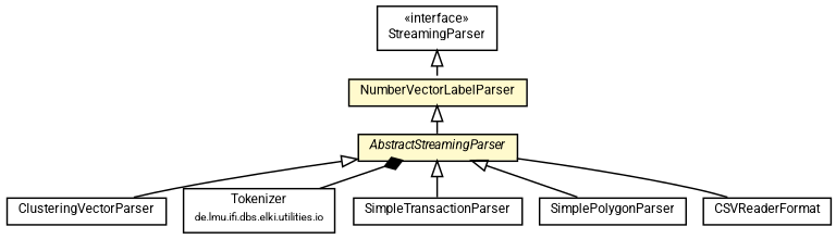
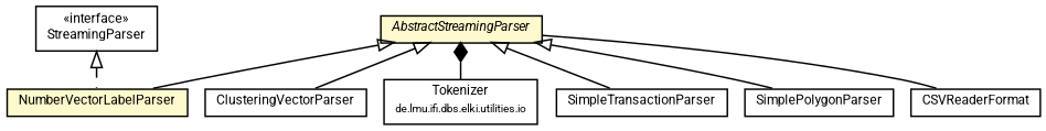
  digraph {
    nodesep=0.15
    rankdir=TB
    ranksep=0.25
    node [fontcolor=black fontname=Roboto fontsize=8 margin=0 shape=plaintext]
    edge [arrowtail=empty color=black dir=back fontname=Roboto fontsize=7 labelfontname=Roboto labelfontsize=7 weight=10]
    n1 [height=0 label=<<table title="de.lmu.ifi.dbs.elki.datasource.parser.ClusteringVectorParser" border="0" cellborder="1" cellspacing="0" cellpadding="2" href="ClusteringVectorParser.html" target="_parent"> 		<tr><td><table border="0" cellspacing="0" cellpadding="1"> 		<tr><td align="center" balign="center"> <font face="Roboto">ClusteringVectorParser</font> </td></tr> 		</table></td></tr> 		</table>> width=0]
    n2 [height=0 label=<<table title="de.lmu.ifi.dbs.elki.utilities.io.Tokenizer" border="0" cellborder="1" cellspacing="0" cellpadding="2" href="../../utilities/io/Tokenizer.html" target="_parent"> 		<tr><td><table border="0" cellspacing="0" cellpadding="1"> 		<tr><td align="center" balign="center"> <font face="Roboto">Tokenizer</font> </td></tr> 		<tr><td align="center" balign="center"> <font face="Roboto" point-size="7.0">de.lmu.ifi.dbs.elki.utilities.io</font> </td></tr> 		</table></td></tr> 		</table>> width=0]
    n3 [height=0 label=<<table title="de.lmu.ifi.dbs.elki.datasource.parser.NumberVectorLabelParser" border="0" cellborder="1" cellspacing="0" cellpadding="2" bgcolor="LemonChiffon" href="NumberVectorLabelParser.html" target="_parent"> 		<tr><td><table border="0" cellspacing="0" cellpadding="1"> 		<tr><td align="center" balign="center"> <font face="Roboto">NumberVectorLabelParser</font> </td></tr> 		</table></td></tr> 		</table>> width=0]
    n4 [height=0 label=<<table title="de.lmu.ifi.dbs.elki.datasource.parser.StreamingParser" border="0" cellborder="1" cellspacing="0" cellpadding="2" href="StreamingParser.html" target="_parent"> 		<tr><td><table border="0" cellspacing="0" cellpadding="1"> 		<tr><td align="center" balign="center"> &#171;interface&#187; </td></tr> 		<tr><td align="center" balign="center"> <font face="Roboto">StreamingParser</font> </td></tr> 		</table></td></tr> 		</table>> width=0]
    n5 [height=0 label=<<table title="de.lmu.ifi.dbs.elki.datasource.parser.AbstractStreamingParser" border="0" cellborder="1" cellspacing="0" cellpadding="2" bgcolor="lemonChiffon" href="AbstractStreamingParser.html" target="_parent"> 		<tr><td><table border="0" cellspacing="0" cellpadding="1"> 		<tr><td align="center" balign="center"> <font face="Roboto"><i>AbstractStreamingParser</i></font> </td></tr> 		</table></td></tr> 		</table>> width=0]
    n6 [height=0 label=<<table title="de.lmu.ifi.dbs.elki.datasource.parser.SimpleTransactionParser" border="0" cellborder="1" cellspacing="0" cellpadding="2" href="SimpleTransactionParser.html" target="_parent"> 		<tr><td><table border="0" cellspacing="0" cellpadding="1"> 		<tr><td align="center" balign="center"> <font face="Roboto">SimpleTransactionParser</font> </td></tr> 		</table></td></tr> 		</table>> width=0]
    n7 [height=0 label=<<table title="de.lmu.ifi.dbs.elki.datasource.parser.SimplePolygonParser" border="0" cellborder="1" cellspacing="0" cellpadding="2" href="SimplePolygonParser.html" target="_parent"> 		<tr><td><table border="0" cellspacing="0" cellpadding="1"> 		<tr><td align="center" balign="center"> <font face="Roboto">SimplePolygonParser</font> </td></tr> 		</table></td></tr> 		</table>> width=0]
    n8 [height=0 label=<<table title="de.lmu.ifi.dbs.elki.datasource.parser.CSVReaderFormat" border="0" cellborder="1" cellspacing="0" cellpadding="2" href="CSVReaderFormat.html" target="_parent"> 		<tr><td><table border="0" cellspacing="0" cellpadding="1"> 		<tr><td align="center" balign="center"> <font face="Roboto">CSVReaderFormat</font> </td></tr> 		</table></td></tr> 		</table>> width=0]
    n4 -> n3 [style=dashed weight=9]
    n5 -> n1
    n5 -> n2 [arrowhead=none arrowtail=diamond weight=6]
-   n3 -> n5
+   n5 -> n3
    n5 -> n6
    n5 -> n7
    n5 -> n8 [arrowhead=none weight=2 arrowtail="" dir=""]
  }
